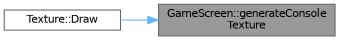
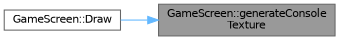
  digraph {
    rankdir=RL
    node [fontname=Helvetica fontsize=10 shape=box style=filled]
    n1 [color=gray40 fillcolor=grey60 fontcolor=black height=0.2 label="GameScreen::generateConsole\lTexture" width=0.4]
-   n2 [color=grey40 fillcolor=white height=0.2 label="Texture::Draw" width=0.4]
+   n2 [color=grey40 fillcolor=white height=0.2 label="GameScreen::Draw" width=0.4]
    n1 -> n2 [color=steelblue1 dir=back fontname=Helvetica fontsize=10 labelfontname=Helvetica labelfontsize=10 style=solid]
  }
